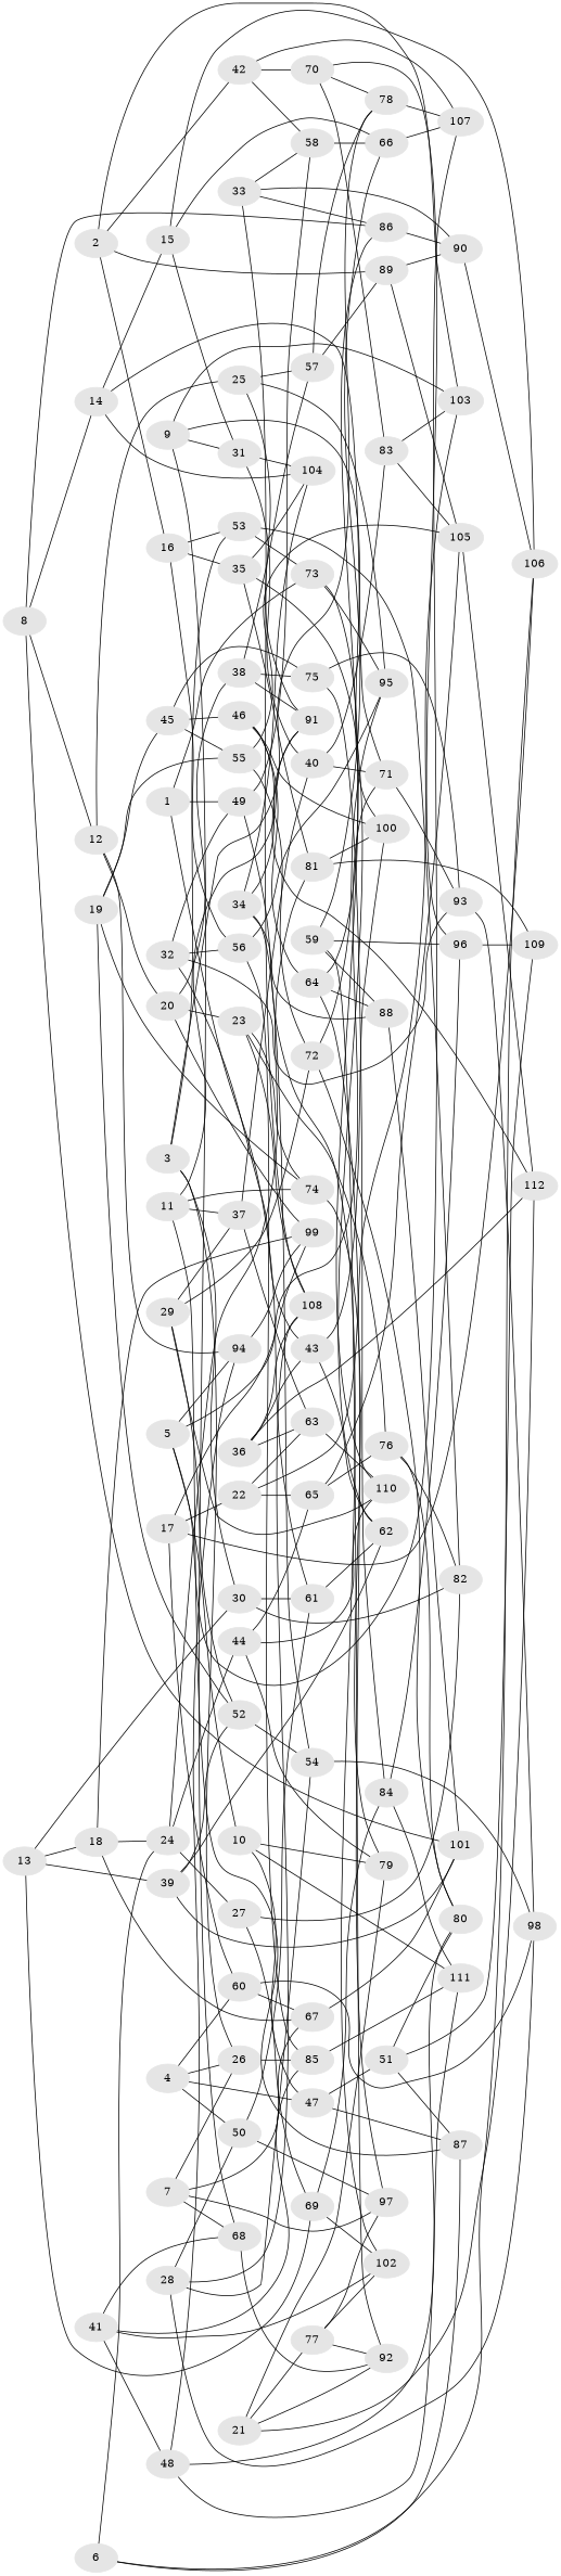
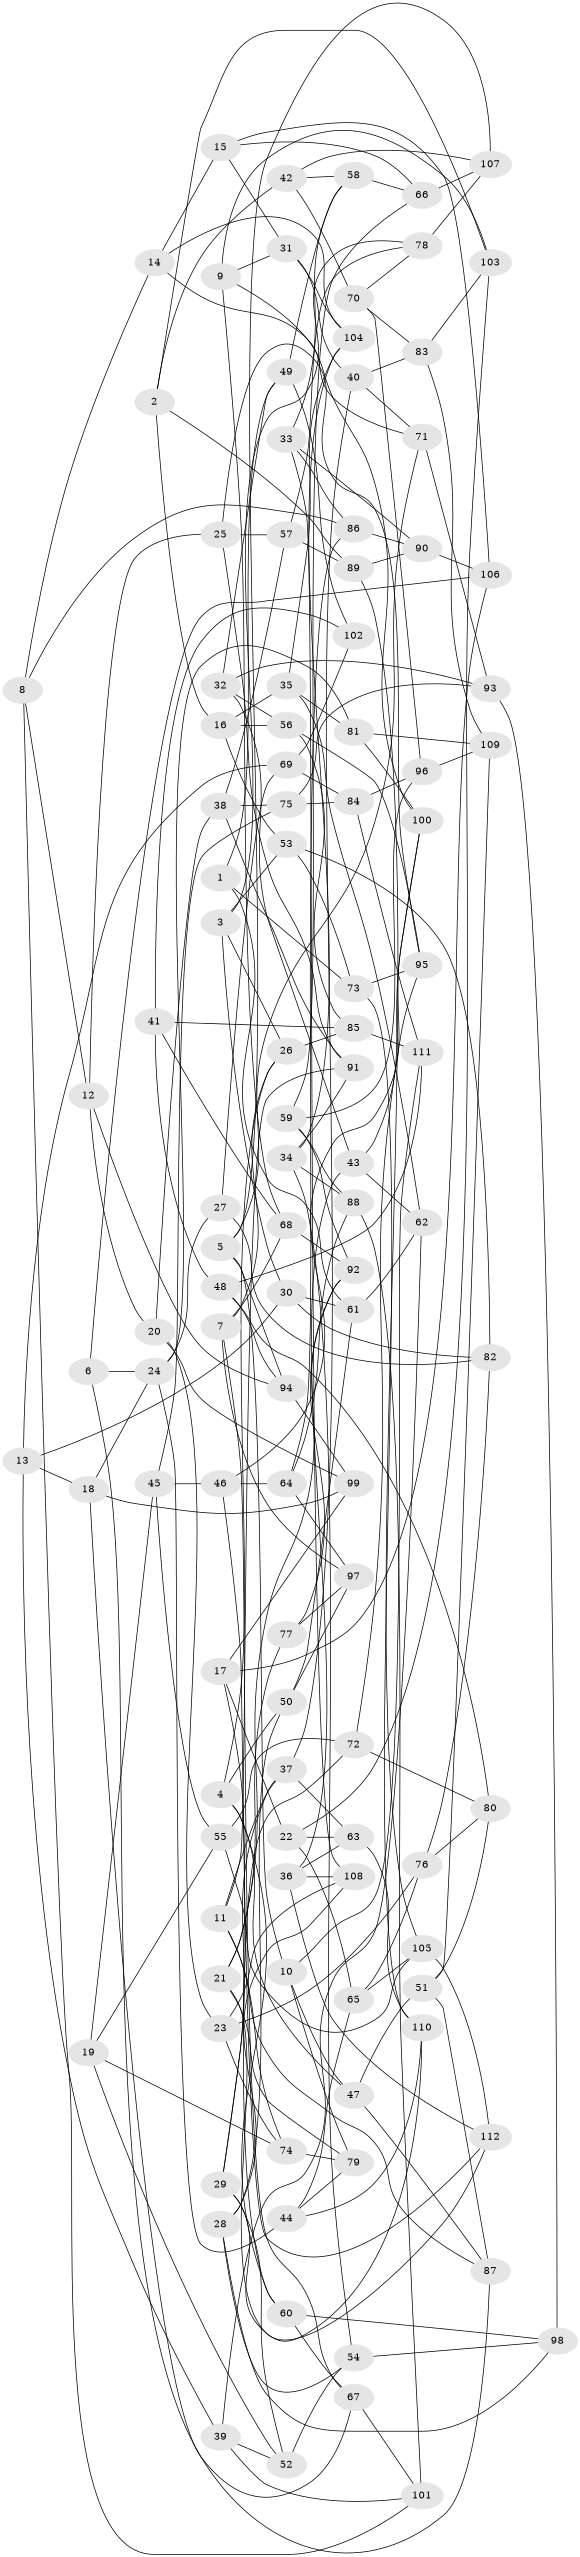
  graph {
    rankdir=LR
    node [color=gray90 style=filled]
    1
    49
    61
    73
    27
    69
    82
    58
    102
    62
    95
    110
    2
    16
    42
    89
    103
    53
    35
    56
    107
    70
    90
    105
    3
    26
    30
    78
    85
    4
    47
    50
    60
    87
    51
    97
    67
    98
    5
    10
    71
    94
    79
    111
    93
    99
    6
    24
    106
    81
    44
    100
    109
    7
    68
    101
    92
    8
    12
    14
    86
    20
    25
    15
    104
    9
    31
    40
    11
    37
    74
    91
    63
    23
    38
    57
    13
    18
    39
    52
    84
    66
    17
    22
    65
    19
    45
    55
    75
    46
    54
    72
    76
    108
    21
    77
    112
    80
    28
    29
    83
    32
    43
    33
    34
    88
    36
    41
    48
    96
    64
    59
    1 -- 49
    1 -- 61
    1 -- 73
    49 -- 58
    49 -- 102
    61 -- 62
    73 -- 95
    73 -- 110
    27 -- 69
    27 -- 82
    69 -- 102
    69 -- 84
    58 -- 66
    2 -- 16
    2 -- 42
    2 -- 89
    2 -- 103
    16 -- 53
    16 -- 35
    16 -- 56
    42 -- 58
    42 -- 107
    42 -- 70
    89 -- 90
    89 -- 105
    53 -- 73
    53 -- 82
    35 -- 62
    35 -- 81
    35 -- 104
    56 -- 95
    56 -- 85
    70 -- 78
    70 -- 83
    70 -- 96
    90 -- 106
    105 -- 112
    3 -- 53
    3 -- 26
    3 -- 30
    3 -- 78
    26 -- 85
    30 -- 61
    30 -- 82
    78 -- 107
    85 -- 111
    4 -- 26
    4 -- 47
    4 -- 50
    4 -- 60
    47 -- 87
    47 -- 51
    50 -- 61
    50 -- 97
    60 -- 67
    60 -- 98
    51 -- 87
    51 -- 109
    51 -- 80
    67 -- 101
    5 -- 107
    5 -- 10
    5 -- 71
    5 -- 94
    10 -- 47
    10 -- 79
    10 -- 111
    71 -- 93
    94 -- 99
    93 -- 98
    6 -- 87
    6 -- 24
    6 -- 106
    24 -- 27
    24 -- 81
    24 -- 44
    81 -- 100
    81 -- 109
    44 -- 110
    44 -- 79
    44 -- 65
    7 -- 26
    7 -- 97
    7 -- 67
    7 -- 68
    68 -- 92
    8 -- 101
    8 -- 12
    8 -- 14
    8 -- 86
    12 -- 94
    12 -- 20
    12 -- 25
    14 -- 71
    14 -- 15
    14 -- 104
    86 -- 90
    20 -- 99
    20 -- 23
    20 -- 38
    25 -- 95
    25 -- 91
    25 -- 57
    15 -- 106
    15 -- 31
    15 -- 66
    9 -- 103
    9 -- 100
    9 -- 68
    9 -- 31
    31 -- 104
    31 -- 40
    40 -- 71
    40 -- 83
    11 -- 87
    11 -- 37
    11 -- 74
    11 -- 91
    37 -- 40
    37 -- 63
    74 -- 79
    63 -- 110
    23 -- 74
    23 -- 76
    23 -- 108
    38 -- 91
    38 -- 57
    38 -- 75
    57 -- 89
    57 -- 78
    13 -- 69
    13 -- 30
    13 -- 18
    13 -- 39
    18 -- 67
    18 -- 99
    18 -- 24
    39 -- 62
    39 -- 101
    39 -- 52
    52 -- 54
    84 -- 111
    84 -- 96
    66 -- 107
    17 -- 60
    17 -- 99
    17 -- 106
    17 -- 22
    22 -- 103
    22 -- 63
    22 -- 65
    65 -- 105
    65 -- 76
    19 -- 74
    19 -- 52
    19 -- 45
    19 -- 55
    45 -- 55
    45 -- 75
    45 -- 46
    55 -- 105
    55 -- 72
    75 -- 93
    75 -- 84
    46 -- 100
    46 -- 112
    46 -- 64
    54 -- 98
    72 -- 95
    72 -- 80
    76 -- 82
    76 -- 80
    21 -- 79
    21 -- 92
    21 -- 77
    21 -- 112
-   77 -- 102
    77 -- 97
    77 -- 92
    28 -- 50
    28 -- 98
    28 -- 54
    28 -- 108
    29 -- 110
    29 -- 37
    29 -- 52
    29 -- 72
    83 -- 103
-   83 -- 105
+   83 -- 109
    32 -- 49
    32 -- 56
    32 -- 93
    32 -- 43
    43 -- 62
    43 -- 100
    33 -- 58
    33 -- 90
    33 -- 86
    33 -- 108
    34 -- 104
    34 -- 91
    34 -- 54
    34 -- 88
    88 -- 101
    36 -- 63
    36 -- 108
    36 -- 112
    36 -- 43
    41 -- 102
    41 -- 85
    41 -- 68
    41 -- 48
    48 -- 94
    48 -- 111
    48 -- 80
    96 -- 109
    64 -- 97
    64 -- 86
    64 -- 88
    59 -- 92
    59 -- 66
    59 -- 88
    59 -- 96
  }
